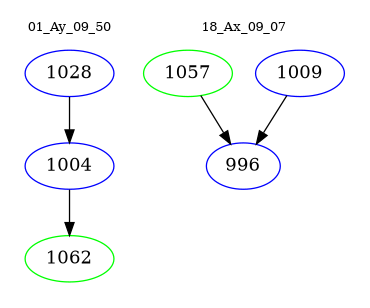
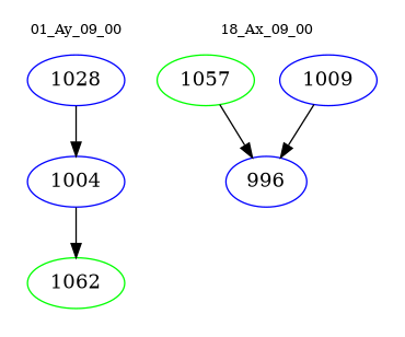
  digraph {
    node [color=blue]
    edge [color=black]
    n1 [label=1028]
    n2 [label=1004]
    n3 [color=green label=1062]
    n4 [label=1009]
    n5 [label=996]
    n6 [color=green label=1057]
    subgraph cluster_1 {
      color=white
      fontsize=10
-     label="01_Ay_09_50"
+     label="01_Ay_09_00"
      n1
      n2
      n3
    }
    subgraph cluster_2 {
      color=white
      fontsize=10
-     label="18_Ax_09_07"
+     label="18_Ax_09_00"
      n4
      n5
      n6
    }
    n1 -> n2
    n2 -> n3
    n4 -> n5
    n6 -> n5
  }
